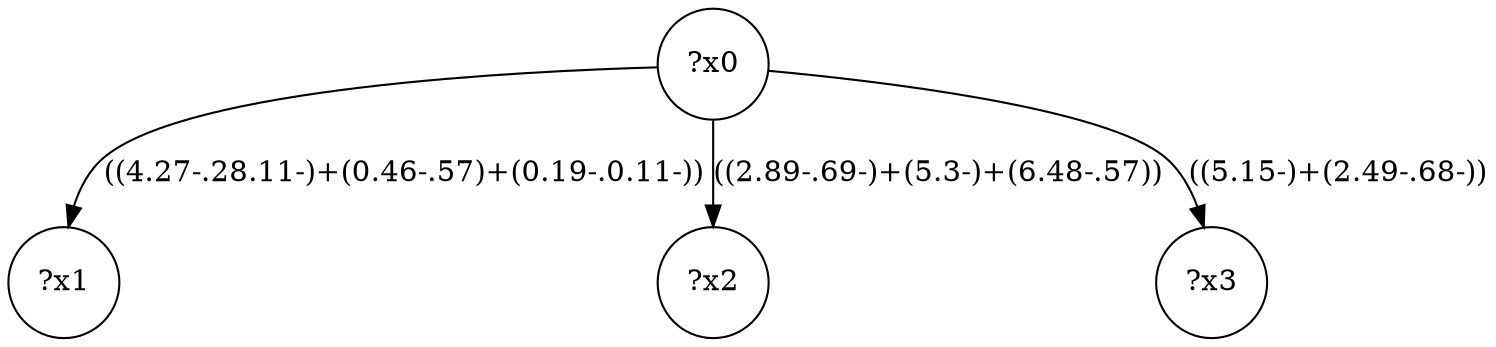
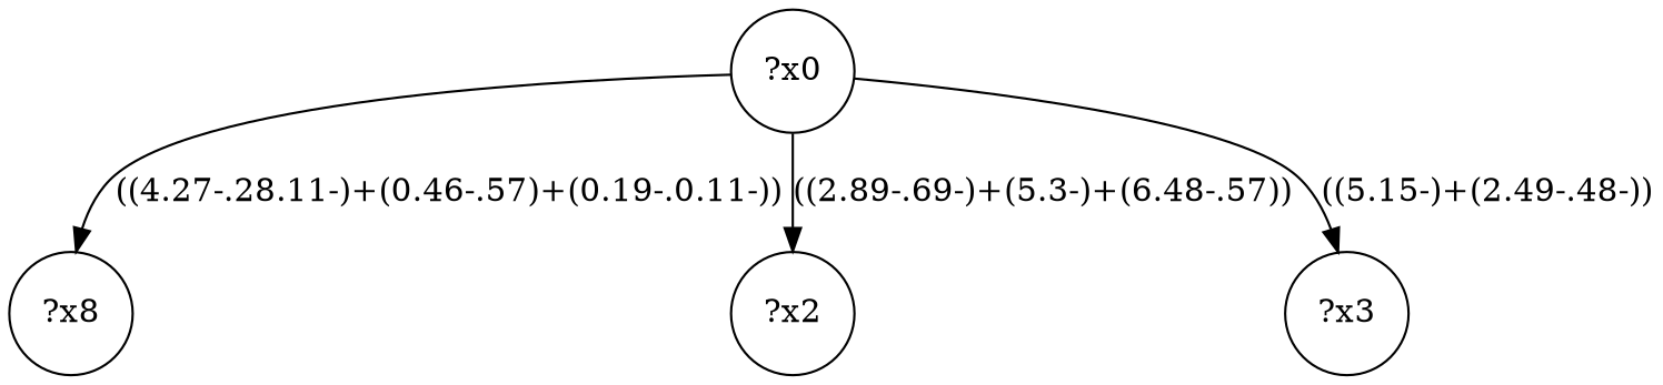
  digraph {
    node [shape=circle]
    n1 [label="?x0"]
-   n2 [label="?x1"]
+   n2 [label="?x8"]
    n3 [label="?x2"]
    n4 [label="?x3"]
    n1 -> n2 [label="((4.27-.28.11-)+(0.46-.57)+(0.19-.0.11-))"]
    n1 -> n3 [label="((2.89-.69-)+(5.3-)+(6.48-.57))"]
-   n1 -> n4 [label="((5.15-)+(2.49-.68-))"]
+   n1 -> n4 [label="((5.15-)+(2.49-.48-))"]
  }
